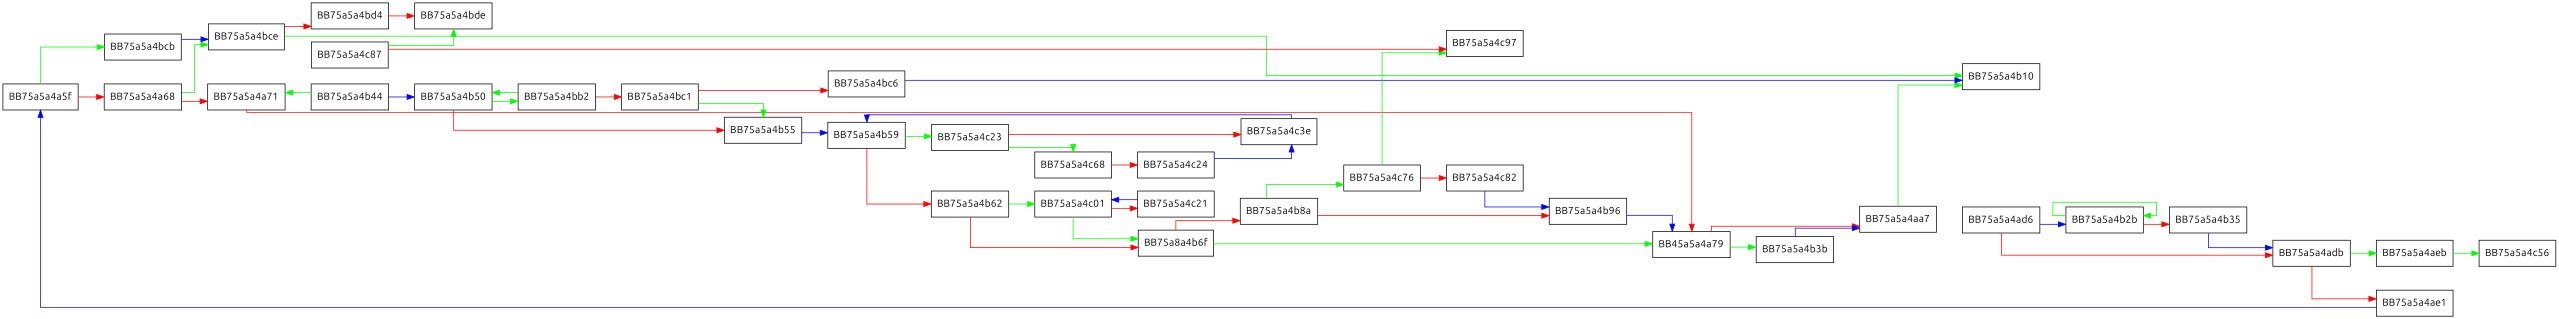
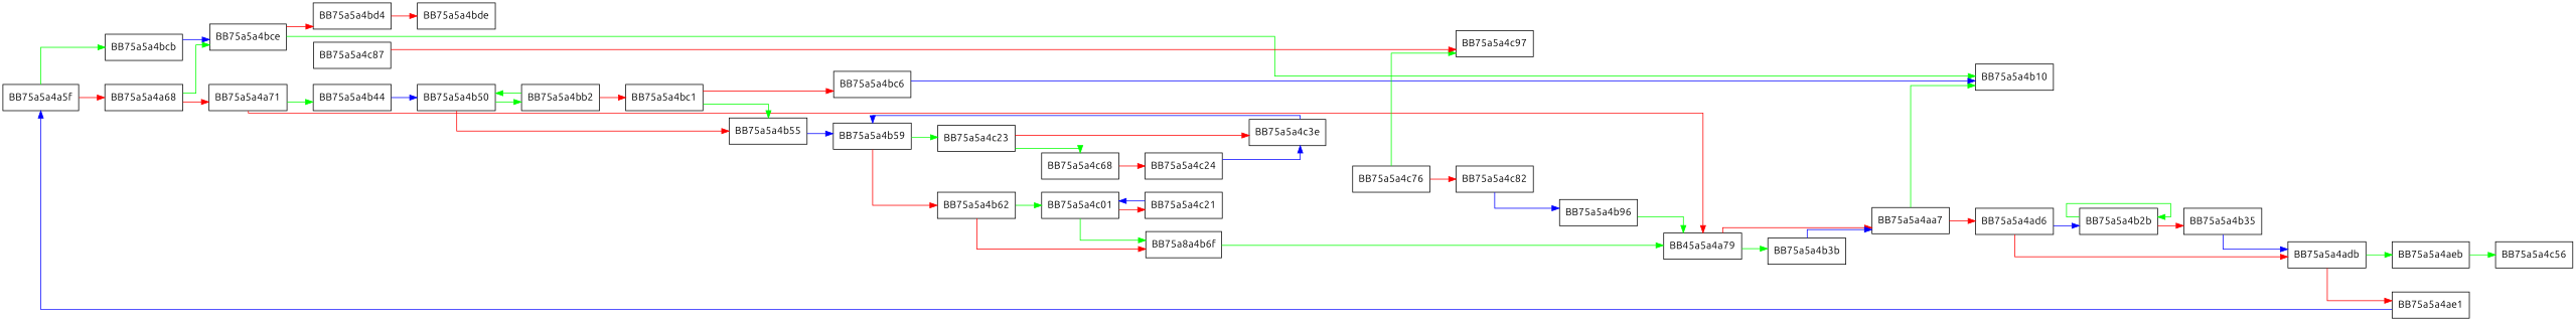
  digraph {
    fontname=Ubuntu
    rankdir=LR
    splines=ortho
    node [fontname=Ubuntu shape=box]
    edge [color=red fontname=Ubuntu]
    BB75a5a4a5f
    BB75a5a4bcb
    BB75a5a4a68
    BB75a5a4bce
    BB75a5a4a71
    BB75a5a4b10
    BB75a5a4bd4
    BB75a5a4b44
    n9 [label=BB45a5a4a79]
    BB75a5a4bde
    BB75a5a4b50
    BB75a5a4b3b
    BB75a5a4aa7
    BB75a5a4bb2
    BB75a5a4b55
    BB75a5a4ad6
    BB75a5a4b2b
    BB75a5a4adb
    BB75a5a4b35
    BB75a5a4aeb
    BB75a5a4ae1
    BB75a5a4c56
    BB75a5a4bc1
    BB75a5a4b59
    BB75a5a4bc6
    BB75a5a4c23
    BB75a5a4b62
    BB75a5a4c68
    BB75a5a4c3e
    BB75a5a4c01
    n31 [label=BB75a8a4b6f]
    n32 [label=BB75a5a4c24]
    BB75a5a4c21
-   BB75a5a4b8a
    BB75a5a4c76
    BB75a5a4b96
    BB75a5a4c97
    BB75a5a4c82
    BB75a5a4c87
    BB75a5a4a5f -> BB75a5a4bcb [color=green]
    BB75a5a4a5f -> BB75a5a4a68
    BB75a5a4bcb -> BB75a5a4bce [color=blue]
    BB75a5a4a68 -> BB75a5a4bce [color=green]
    BB75a5a4a68 -> BB75a5a4a71
    BB75a5a4bce -> BB75a5a4b10 [color=green]
    BB75a5a4bce -> BB75a5a4bd4
-   BB75a5a4b44 -> BB75a5a4a71 [color=green]
+   BB75a5a4a71 -> BB75a5a4b44 [color=green]
    BB75a5a4a71 -> n9
    BB75a5a4bd4 -> BB75a5a4bde
    BB75a5a4b44 -> BB75a5a4b50 [color=blue]
    n9 -> BB75a5a4b3b [color=green]
    n9 -> BB75a5a4aa7
    BB75a5a4b50 -> BB75a5a4bb2 [color=green]
    BB75a5a4b50 -> BB75a5a4b55
    BB75a5a4b3b -> BB75a5a4aa7 [color=blue]
    BB75a5a4aa7 -> BB75a5a4b10 [color=green]
+   BB75a5a4aa7 -> BB75a5a4ad6
    BB75a5a4bb2 -> BB75a5a4b50 [color=green]
    BB75a5a4bb2 -> BB75a5a4bc1
    BB75a5a4b55 -> BB75a5a4b59 [color=blue]
    BB75a5a4ad6 -> BB75a5a4b2b [color=blue]
    BB75a5a4ad6 -> BB75a5a4adb
    BB75a5a4b2b -> BB75a5a4b2b [color=green]
    BB75a5a4b2b -> BB75a5a4b35
    BB75a5a4adb -> BB75a5a4aeb [color=green]
    BB75a5a4adb -> BB75a5a4ae1
    BB75a5a4b35 -> BB75a5a4adb [color=blue]
    BB75a5a4aeb -> BB75a5a4c56 [color=green]
    BB75a5a4ae1 -> BB75a5a4a5f [color=blue]
    BB75a5a4bc1 -> BB75a5a4b55 [color=green]
    BB75a5a4bc1 -> BB75a5a4bc6
    BB75a5a4b59 -> BB75a5a4c23 [color=green]
    BB75a5a4b59 -> BB75a5a4b62
    BB75a5a4bc6 -> BB75a5a4b10 [color=blue]
    BB75a5a4c23 -> BB75a5a4c68 [color=green]
    BB75a5a4c23 -> BB75a5a4c3e
    BB75a5a4b62 -> BB75a5a4c01 [color=green]
    BB75a5a4b62 -> n31
    BB75a5a4c68 -> n32
    BB75a5a4c3e -> BB75a5a4b59 [color=blue]
    BB75a5a4c01 -> n31 [color=green]
    BB75a5a4c01 -> BB75a5a4c21
    n31 -> n9 [color=green]
-   n31 -> BB75a5a4b8a
    n32 -> BB75a5a4c3e [color=blue]
    BB75a5a4c21 -> BB75a5a4c01 [color=blue]
-   BB75a5a4b8a -> BB75a5a4c76 [color=green]
-   BB75a5a4b8a -> BB75a5a4b96
    BB75a5a4c76 -> BB75a5a4c97 [color=green]
    BB75a5a4c76 -> BB75a5a4c82
-   BB75a5a4b96 -> n9 [color=blue]
+   BB75a5a4b96 -> n9 [color=green]
    BB75a5a4c82 -> BB75a5a4b96 [color=blue]
-   BB75a5a4c87 -> BB75a5a4bde [color=green]
    BB75a5a4c87 -> BB75a5a4c97
  }
